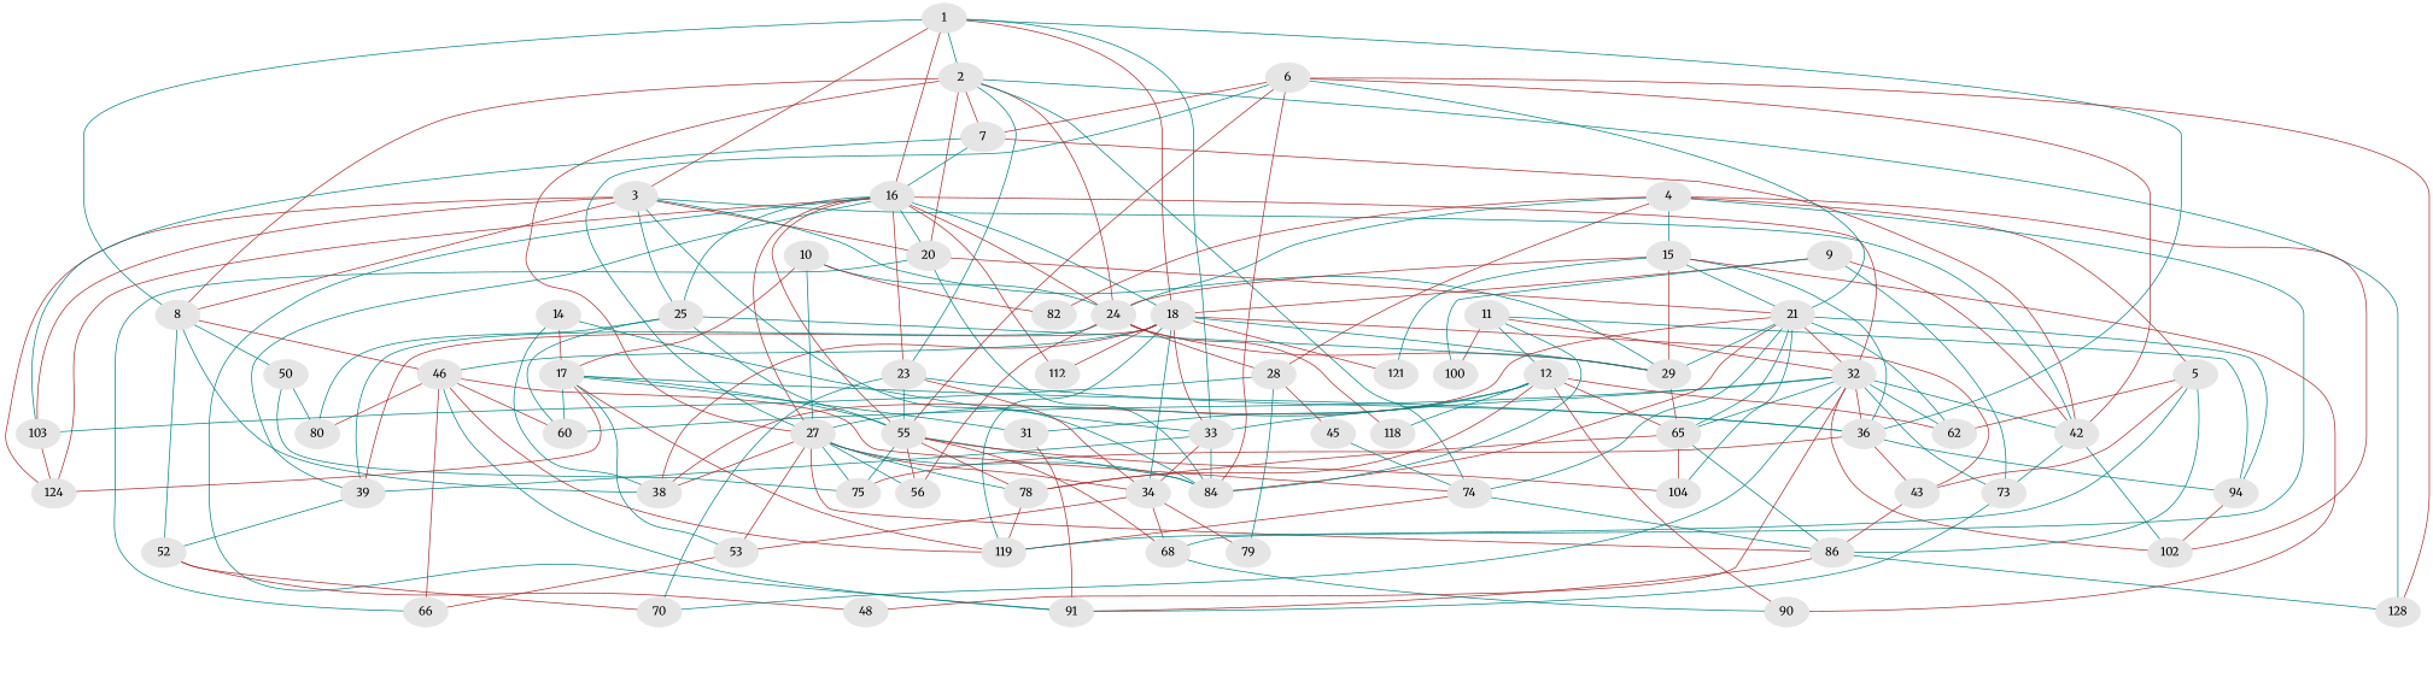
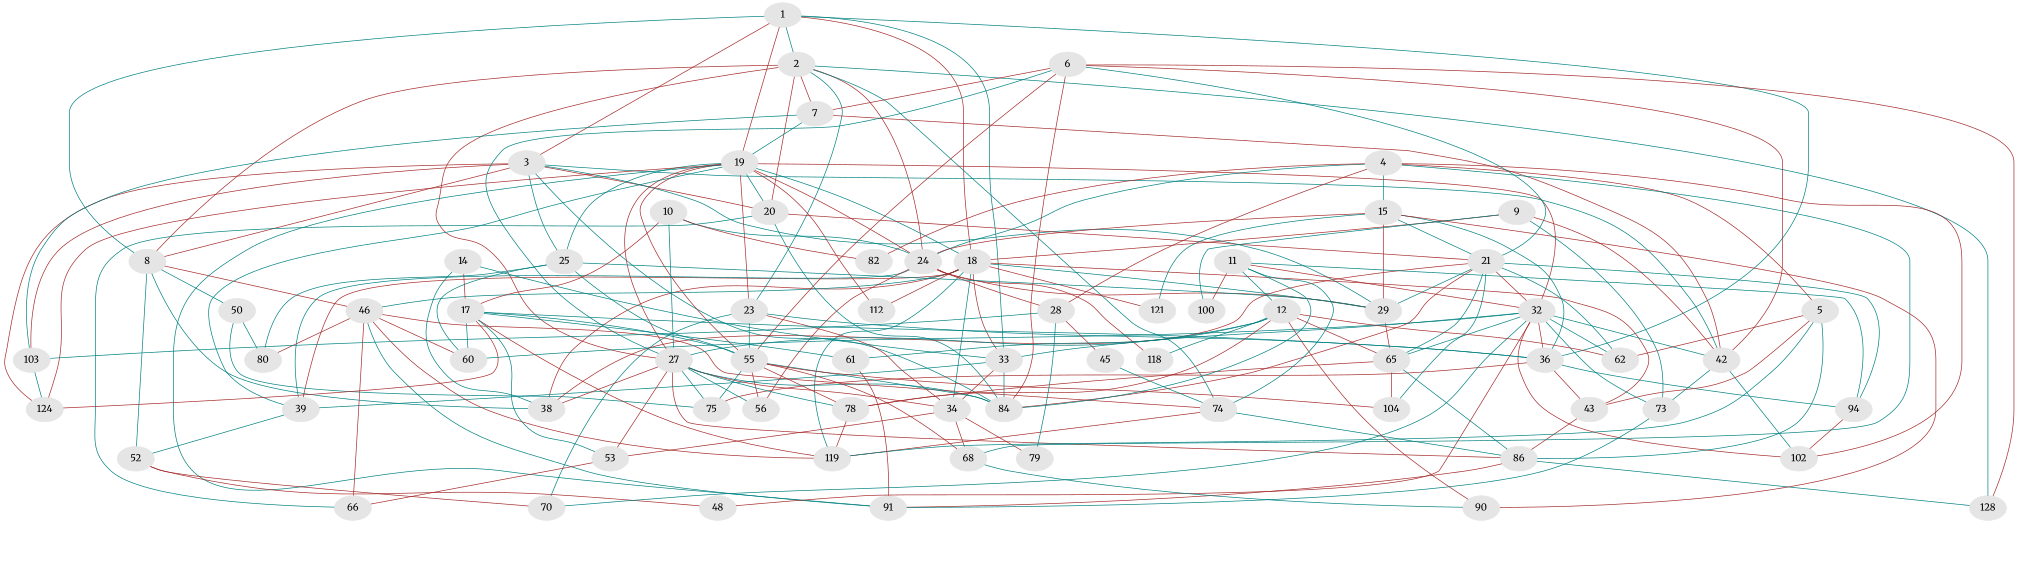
  graph {
    fontname=Merriweather
    node [color=gray90 fontname=Merriweather style=filled]
    edge [color=brown fontname=Merriweather]
    1 [super="+67+137"]
    2 [super="+22+71"]
    3 [super="+13"]
    8 [super="+123"]
-   16 [super="+30+35"]
+   16 [super="+30+35" label=19]
    18 [super="+40+95"]
    33 [super="+139"]
    36 [super="+49"]
    7 [super="+26"]
    20 [super="+58"]
    23 [super="+81"]
    24 [super="+59"]
    27 [super="+63+57"]
    74
    128
    25 [super="+41+126"]
    29 [super="+92+114"]
    42 [super="+129+105"]
    84 [super="+138+132"]
    103
    124 [super="+130"]
    38
    46 [super="+48+88"]
    50
    52 [super="+134"]
    55 [super="+116+77"]
    32 [super="+85+109+47+93"]
    39
    91
    112
    43
    119 [super="+127"]
    n33 [label=121]
    34 [super="+110"]
    94
    75
    21 [super="+37+51"]
    66
    70
    28
    118
    56
    86 [super="+111"]
    78
    53 [super="+131"]
    60
    80
    65 [super="+83+122"]
    102 [super="+107"]
    73 [super="+125"]
    4 [super="+64"]
    5
    15 [super="+54"]
    68
    82
    62
    90
    45
    79
    6 [super="+19+44"]
    104
    n62 [label=48]
    9
    100
    17 [super="+69"]
-   31
+   31 [label=61]
    10
    12 [super="+89"]
    11
    14 [super="+96"]
    1 -- 2 [color=teal]
    1 -- 3 [weight=2]
    1 -- 8 [color=teal]
    1 -- 16
    1 -- 18
    1 -- 33 [color=teal]
    1 -- 36 [color=teal]
    2 -- 8
    2 -- 7
    2 -- 20
    2 -- 23 [color=teal]
    2 -- 24
    2 -- 27 [weight=2]
    2 -- 74 [color=teal]
    2 -- 128 [color=teal]
    3 -- 8
    3 -- 20
    3 -- 25 [color=teal]
    3 -- 29 [color=teal weight=2]
    3 -- 42 [color=teal weight=2]
    3 -- 84 [color=teal]
    3 -- 103
    3 -- 124
    8 -- 38 [color=teal]
    8 -- 46
    8 -- 50 [color=teal]
    8 -- 52 [color=teal]
    16 -- 18 [color=teal weight=2]
    16 -- 20 [color=teal]
    16 -- 23
    16 -- 24
    16 -- 27
    16 -- 25 [color=teal]
    16 -- 124
    16 -- 55
    16 -- 32
    16 -- 39 [color=teal]
    16 -- 91 [color=teal]
    16 -- 112
    18 -- 33
    18 -- 29 [color=teal]
    18 -- 38
    18 -- 46 [color=teal]
    18 -- 39
    18 -- 112
    18 -- 43
    18 -- 119 [color=teal]
    18 -- n33
    18 -- 34 [color=teal]
    33 -- 84 [color=teal]
    33 -- 39 [color=teal]
    33 -- 34
    36 -- 43
    36 -- 94 [color=teal]
    36 -- 75
    7 -- 16 [color=teal]
    7 -- 42
    7 -- 103 [color=teal]
    20 -- 84 [color=teal]
    20 -- 21
    20 -- 66 [color=teal]
    23 -- 36 [color=teal]
    23 -- 55 [color=teal]
    23 -- 34
    23 -- 70 [color=teal]
    24 -- 29
    24 -- 39 [color=teal]
    24 -- 28
    24 -- 118
    24 -- 56
    27 -- 84 [color=teal]
    27 -- 38
    27 -- 34
    27 -- 75 [color=teal]
    27 -- 56 [color=teal]
    27 -- 86
    27 -- 78 [color=teal]
    27 -- 53
    74 -- 119
    74 -- 86 [color=teal]
    25 -- 29 [color=teal weight=2]
    25 -- 55 [color=teal]
    25 -- 60 [color=teal]
    25 -- 80 [color=teal]
    29 -- 65
    42 -- 102 [color=teal]
    42 -- 73 [color=teal]
-   103 -- 124
+   103 -- 124 [color=teal]
    46 -- 74
    46 -- 91 [color=teal]
    46 -- 119
    46 -- 66
    46 -- 60
    46 -- 80
    50 -- 75 [color=teal]
    50 -- 80 [color=teal]
    52 -- 70
    52 -- n62
    55 -- 84 [color=teal]
    55 -- 75 [color=teal]
    55 -- 56
    55 -- 78
    55 -- 68
    55 -- 104
    32 -- 33 [color=teal]
    32 -- 36 [weight=2]
    32 -- 42 [color=teal weight=2]
    32 -- 70 [color=teal]
    32 -- 60 [color=teal]
    32 -- 65 [color=teal]
    32 -- 102
    32 -- 73 [color=teal]
    32 -- 62 [color=teal]
    32 -- n62
    39 -- 52 [color=teal]
    43 -- 86
    34 -- 53
    34 -- 68
    34 -- 79
    94 -- 102
-   21 -- 74 [color=teal]
+   11 -- 74 [color=teal]
    21 -- 29 [color=teal]
    21 -- 84
    21 -- 38
    21 -- 32 [weight=2]
    21 -- 94 [color=teal]
    21 -- 65 [color=teal]
    21 -- 62 [color=teal weight=2]
    21 -- 104 [color=teal]
    28 -- 103 [color=teal]
    28 -- 45
    28 -- 79 [color=teal]
    86 -- 128 [color=teal]
    86 -- 91
    78 -- 119
    53 -- 66
    65 -- 86 [color=teal]
    65 -- 78
    65 -- 104
    73 -- 91 [color=teal]
    4 -- 24 [color=teal]
    4 -- 28
    4 -- 102
    4 -- 5
    4 -- 15 [color=teal]
    4 -- 68 [color=teal]
    4 -- 82
    5 -- 43
    5 -- 119 [color=teal]
    5 -- 86 [color=teal]
    5 -- 62
    15 -- 36 [color=teal]
    15 -- 24
    15 -- 29 [weight=2]
    15 -- n33 [color=teal]
    15 -- 21 [color=teal]
    15 -- 90
    68 -- 90 [color=teal]
    45 -- 74 [color=teal]
    6 -- 7
    6 -- 27 [color=teal]
    6 -- 128
    6 -- 42
    6 -- 84 [weight=2]
    6 -- 55 [weight=2]
    6 -- 21 [color=teal]
    9 -- 18
    9 -- 42
    9 -- 73 [color=teal]
    9 -- 100 [color=teal]
    17 -- 36 [color=teal]
    17 -- 124
    17 -- 55 [color=teal]
    17 -- 119
    17 -- 53 [color=teal]
    17 -- 60 [color=teal]
    17 -- 31 [color=teal]
    31 -- 91
    10 -- 24 [color=teal]
    10 -- 27 [color=teal]
    10 -- 82
    10 -- 17
    12 -- 27 [color=teal]
    12 -- 118 [color=teal]
    12 -- 78
    12 -- 65
    12 -- 62
    12 -- 90
    12 -- 31 [color=teal]
    11 -- 84 [color=teal]
    11 -- 32
    11 -- 94 [color=teal]
    11 -- 100
    11 -- 12 [color=teal]
    14 -- 33 [color=teal]
    14 -- 38 [color=teal]
    14 -- 17
  }
